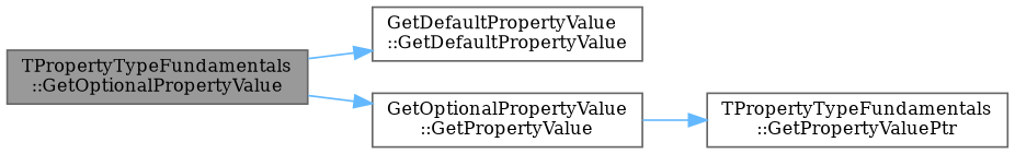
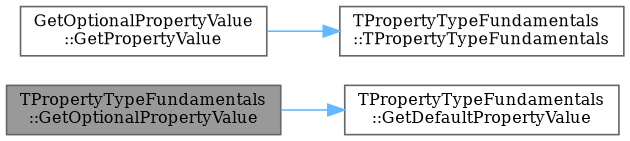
  digraph {
    fontname="DejaVu Serif"
    rankdir=LR
    node [color=grey40 fillcolor=white fontname="DejaVu Serif" fontsize=10 shape=box style=filled]
    edge [color=steelblue1 fontname="DejaVu Serif" fontsize=10 labelfontname=Helvetica labelfontsize=10 style=solid]
    n1 [color=gray40 fillcolor=grey60 fontcolor=black height=0.2 label="TPropertyTypeFundamentals\l::GetOptionalPropertyValue" width=0.4]
-   n2 [height=0.2 label="GetDefaultPropertyValue\l::GetDefaultPropertyValue" width=0.4]
+   n2 [height=0.2 label="TPropertyTypeFundamentals\l::GetDefaultPropertyValue" width=0.4]
    n3 [height=0.2 label="GetOptionalPropertyValue\l::GetPropertyValue" width=0.4]
-   n4 [height=0.2 label="TPropertyTypeFundamentals\l::GetPropertyValuePtr" width=0.4]
+   n4 [height=0.2 label="TPropertyTypeFundamentals\l::TPropertyTypeFundamentals" width=0.4]
    n1 -> n2
-   n1 -> n3
    n3 -> n4
  }
